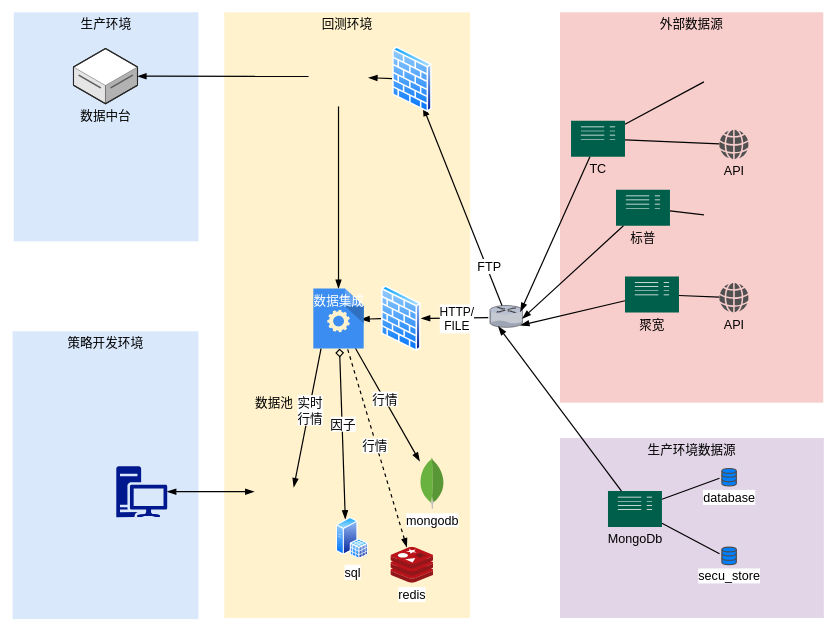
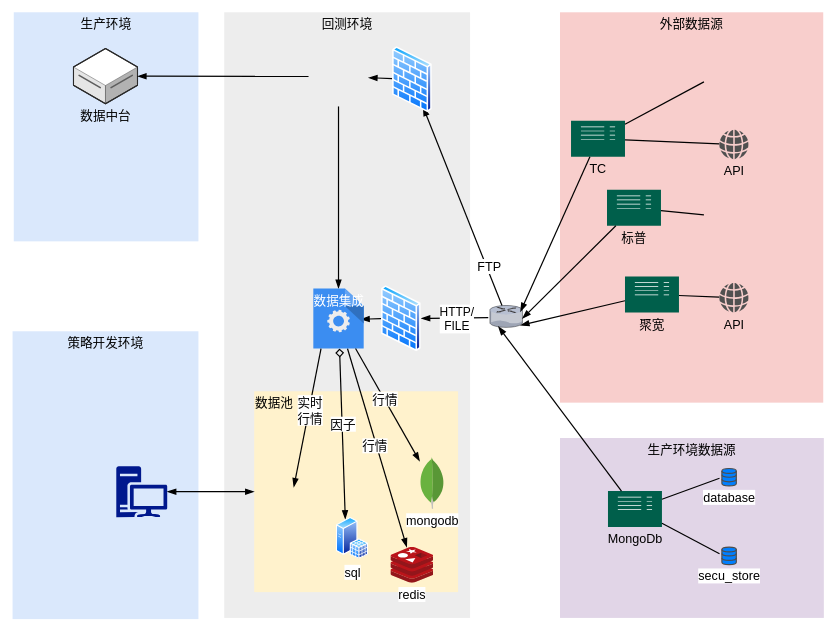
  <mxCell id="0" style=";html=1;" />
  <mxCell id="1" style=";html=1;" parent="0" />
- <mxCell id="2" value="&lt;font style=&quot;font-size: 21px;&quot;&gt;回测环境&lt;/font&gt;" style="whiteSpace=wrap;html=1;fillColor=#fff2cc;fontSize=21;strokeColor=none;verticalAlign=top;" parent="1" vertex="1"><mxGeometry x="373" y="20" width="410" height="1010" as="geometry" /></mxCell>
+ <mxCell id="2" value="&lt;font style=&quot;font-size: 21px;&quot;&gt;回测环境&lt;/font&gt;" style="whiteSpace=wrap;html=1;fillColor=#EDEDED;fontSize=21;strokeColor=none;verticalAlign=top;" parent="1" vertex="1"><mxGeometry x="373" y="20" width="410" height="1010" as="geometry" /></mxCell>
  <mxCell id="3" value="&lt;font style=&quot;font-size: 21px;&quot;&gt;策略开发环境&lt;/font&gt;" style="whiteSpace=wrap;html=1;fillColor=#dae8fc;fontSize=21;strokeColor=none;verticalAlign=top;" parent="1" vertex="1"><mxGeometry x="20" y="552" width="310" height="480" as="geometry" /></mxCell>
  <mxCell id="4" value="&lt;font style=&quot;font-size: 21px;&quot;&gt;生产环境&lt;/font&gt;" style="whiteSpace=wrap;html=1;fillColor=#dae8fc;fontSize=21;verticalAlign=top;strokeColor=none;" parent="1" vertex="1"><mxGeometry x="22" y="20" width="308" height="382" as="geometry" /></mxCell>
  <mxCell id="5" style="edgeStyle=none;rounded=0;html=1;startSize=10;endSize=10;jettySize=auto;orthogonalLoop=1;fontSize=21;endArrow=none;endFill=0;strokeWidth=2;startArrow=blockThin;startFill=1;entryX=0.5;entryY=1;entryDx=0;entryDy=0;" parent="1" source="24" target="23" edge="1"><mxGeometry relative="1" as="geometry"><mxPoint x="563.6" y="503.25" as="sourcePoint" /><mxPoint x="563" y="202" as="targetPoint" /></mxGeometry></mxCell>
  <mxCell id="6" value="" style="verticalLabelPosition=bottom;aspect=fixed;html=1;verticalAlign=top;strokeColor=none;shape=mxgraph.citrix.router;fillColor=#66B2FF;gradientColor=#0066CC;fontSize=21;" parent="1" vertex="1"><mxGeometry x="816" y="509" width="55" height="36.5" as="geometry" /></mxCell>
  <mxCell id="7" style="edgeStyle=none;rounded=0;html=1;startSize=10;endSize=10;jettySize=auto;orthogonalLoop=1;fontSize=21;endArrow=none;endFill=0;strokeWidth=2;startArrow=blockThin;startFill=1;" parent="1" source="25" target="6" edge="1"><mxGeometry relative="1" as="geometry"><mxPoint x="708.275" y="173.5" as="sourcePoint" /></mxGeometry></mxCell>
  <mxCell id="8" value="FTP" style="edgeLabel;html=1;align=center;verticalAlign=middle;resizable=0;points=[];fontSize=21;" parent="7" vertex="1" connectable="0"><mxGeometry x="0.085" y="-2" relative="1" as="geometry"><mxPoint x="40.22" y="85.31" as="offset" /></mxGeometry></mxCell>
  <mxCell id="9" style="edgeStyle=none;rounded=0;html=1;startSize=10;endSize=10;jettySize=auto;orthogonalLoop=1;fontSize=21;endArrow=none;endFill=0;strokeWidth=2;startArrow=blockThin;startFill=1;" parent="1" source="23" target="25" edge="1"><mxGeometry relative="1" as="geometry"><mxPoint x="579" y="127" as="sourcePoint" /><mxPoint x="653" y="127" as="targetPoint" /></mxGeometry></mxCell>
  <mxCell id="10" style="edgeStyle=none;rounded=0;html=1;startSize=10;endSize=10;jettySize=auto;orthogonalLoop=1;fontSize=21;endArrow=none;endFill=0;strokeWidth=2;startArrow=blockThin;startFill=1;entryX=-0.049;entryY=0.552;entryDx=0;entryDy=0;entryPerimeter=0;" parent="1" source="26" target="6" edge="1"><mxGeometry relative="1" as="geometry"><mxPoint x="720" y="530.291" as="sourcePoint" /><mxPoint x="783" y="525" as="targetPoint" /></mxGeometry></mxCell>
  <mxCell id="11" value="HTTP/&lt;br style=&quot;font-size: 20px;&quot;&gt;FILE" style="edgeLabel;html=1;align=center;verticalAlign=middle;resizable=0;points=[];fontSize=20;" parent="10" vertex="1" connectable="0"><mxGeometry x="0.051" y="-1" relative="1" as="geometry"><mxPoint as="offset" /></mxGeometry></mxCell>
  <mxCell id="12" style="edgeStyle=none;rounded=0;html=1;startSize=10;endSize=10;jettySize=auto;orthogonalLoop=1;fontSize=21;endArrow=none;endFill=0;strokeWidth=2;startArrow=blockThin;startFill=1;entryX=0;entryY=0.5;entryDx=0;entryDy=0;exitX=0.94;exitY=0.513;exitDx=0;exitDy=0;exitPerimeter=0;" parent="1" source="24" target="26" edge="1"><mxGeometry relative="1" as="geometry"><mxPoint x="593.1" y="528.259" as="sourcePoint" /><mxPoint x="642.45" y="533.447" as="targetPoint" /></mxGeometry></mxCell>
  <mxCell id="13" value="数据中台" style="verticalLabelPosition=bottom;html=1;verticalAlign=top;strokeWidth=1;align=center;outlineConnect=0;dashed=0;outlineConnect=0;shape=mxgraph.aws3d.dataServer;strokeColor=#5E5E5E;aspect=fixed;fontSize=21;" parent="1" vertex="1"><mxGeometry x="121.62" y="80.5" width="106.75" height="92" as="geometry" /></mxCell>
  <mxCell id="14" style="edgeStyle=none;rounded=0;html=1;startSize=10;endSize=10;jettySize=auto;orthogonalLoop=1;fontSize=21;endArrow=none;endFill=0;strokeWidth=2;startArrow=blockThin;startFill=1;entryX=0;entryY=0.5;entryDx=0;entryDy=0;" parent="1" source="13" target="23" edge="1"><mxGeometry relative="1" as="geometry"><mxPoint x="573.556" y="513.25" as="sourcePoint" /><mxPoint x="533" y="127" as="targetPoint" /></mxGeometry></mxCell>
  <mxCell id="15" value="&lt;span style=&quot;font-size: 21px;&quot;&gt;数据池&lt;/span&gt;" style="whiteSpace=wrap;html=1;fontSize=21;verticalAlign=top;fillColor=#fff2cc;strokeColor=none;align=left;" parent="1" vertex="1"><mxGeometry x="423" y="652" width="340" height="335" as="geometry" /></mxCell>
- <mxCell id="16" style="edgeStyle=none;rounded=0;html=1;startSize=10;endSize=10;jettySize=auto;orthogonalLoop=1;fontSize=21;endArrow=none;endFill=0;strokeWidth=2;startArrow=blockThin;startFill=1;dashed=1;" parent="1" source="20" target="24" edge="1"><mxGeometry relative="1" as="geometry"><mxPoint x="637.734" y="792" as="sourcePoint" /><mxPoint x="583" y="582" as="targetPoint" /></mxGeometry></mxCell>
+ <mxCell id="16" style="edgeStyle=none;rounded=0;html=1;startSize=10;endSize=10;jettySize=auto;orthogonalLoop=1;fontSize=21;endArrow=none;endFill=0;strokeWidth=2;startArrow=blockThin;startFill=1;" parent="1" source="20" target="24" edge="1"><mxGeometry relative="1" as="geometry"><mxPoint x="637.734" y="792" as="sourcePoint" /><mxPoint x="583" y="582" as="targetPoint" /></mxGeometry></mxCell>
  <mxCell id="17" value="行情" style="edgeLabel;html=1;align=center;verticalAlign=middle;resizable=0;points=[];fontSize=21;" parent="16" vertex="1" connectable="0"><mxGeometry x="0.113" y="-1" relative="1" as="geometry"><mxPoint x="-0.22" y="15.16" as="offset" /></mxGeometry></mxCell>
  <mxCell id="18" style="edgeStyle=none;rounded=0;html=1;startSize=10;endSize=10;jettySize=auto;orthogonalLoop=1;fontSize=21;endArrow=diamond;endFill=0;strokeWidth=2;startArrow=blockThin;startFill=1;exitX=0.25;exitY=0;exitDx=0;exitDy=0;" parent="1" source="21" target="24" edge="1"><mxGeometry relative="1" as="geometry"><mxPoint x="503" y="802" as="sourcePoint" /><mxPoint x="533" y="582" as="targetPoint" /></mxGeometry></mxCell>
  <mxCell id="19" value="因子" style="edgeLabel;html=1;align=center;verticalAlign=middle;resizable=0;points=[];fontSize=21;" parent="18" vertex="1" connectable="0"><mxGeometry x="0.113" y="-1" relative="1" as="geometry"><mxPoint as="offset" /></mxGeometry></mxCell>
  <mxCell id="20" value="&lt;font style=&quot;font-size: 21px;&quot;&gt;redis&lt;/font&gt;" style="aspect=fixed;html=1;points=[];align=center;image;fontSize=21;image=img/lib/mscae/Cache_Redis_Product.svg;fillColor=#66FF66;" parent="1" vertex="1"><mxGeometry x="650.73" y="912" width="71.43" height="60" as="geometry" /></mxCell>
  <mxCell id="21" value="&lt;font style=&quot;font-size: 21px;&quot;&gt;sql&lt;/font&gt;" style="aspect=fixed;perimeter=ellipsePerimeter;html=1;align=center;shadow=0;dashed=0;spacingTop=3;image;image=img/lib/active_directory/sql_server.svg;fillColor=#00994D;fontSize=21;sketch=0;" parent="1" vertex="1"><mxGeometry x="559.7" y="862" width="53.9" height="70" as="geometry" /></mxCell>
  <mxCell id="22" value="&lt;span style=&quot;background-color: rgb(255, 255, 255); font-size: 21px;&quot;&gt;mongodb&lt;/span&gt;" style="dashed=0;outlineConnect=0;html=1;align=center;labelPosition=center;verticalLabelPosition=bottom;verticalAlign=top;shape=mxgraph.weblogos.mongodb;sketch=0;fillColor=#00994D;fontSize=21;" parent="1" vertex="1"><mxGeometry x="699" y="762" width="41.2" height="86.2" as="geometry" /></mxCell>
  <mxCell id="23" value="" style="shape=image;html=1;verticalAlign=top;verticalLabelPosition=bottom;labelBackgroundColor=#ffffff;imageAspect=0;aspect=fixed;image=https://cdn0.iconfinder.com/data/icons/common-file-extensions-audio-documents/24/ext_csv-128.png;sketch=0;fillColor=#00994D;fontSize=21;" parent="1" vertex="1"><mxGeometry x="513.6" y="77" width="100" height="100" as="geometry" /></mxCell>
  <mxCell id="24" value="&lt;font color=&quot;#ffffff&quot; style=&quot;font-size: 21px;&quot;&gt;数据集成&lt;/font&gt;" style="html=1;aspect=fixed;strokeColor=none;shadow=0;align=center;verticalAlign=top;fillColor=#3B8DF1;shape=mxgraph.gcp2.process;sketch=0;fontSize=21;" parent="1" vertex="1"><mxGeometry x="521.6" y="480.75" width="84" height="100" as="geometry" /></mxCell>
  <mxCell id="25" value="" style="aspect=fixed;perimeter=ellipsePerimeter;html=1;align=center;shadow=0;dashed=0;spacingTop=3;image;image=img/lib/active_directory/firewall.svg;sketch=0;fillColor=#00994D;fontSize=21;" parent="1" vertex="1"><mxGeometry x="652.9" y="77" width="67.1" height="110" as="geometry" /></mxCell>
  <mxCell id="26" value="" style="aspect=fixed;perimeter=ellipsePerimeter;html=1;align=center;shadow=0;dashed=0;spacingTop=3;image;image=img/lib/active_directory/firewall.svg;sketch=0;fillColor=#00994D;fontSize=21;" parent="1" vertex="1"><mxGeometry x="634.43" y="475.75" width="67.1" height="110" as="geometry" /></mxCell>
  <mxCell id="27" value="" style="aspect=fixed;pointerEvents=1;shadow=0;dashed=0;html=1;strokeColor=none;labelPosition=center;verticalLabelPosition=bottom;verticalAlign=top;align=center;fillColor=#00188D;shape=mxgraph.mscae.enterprise.workstation_client;sketch=0;fontSize=21;" parent="1" vertex="1"><mxGeometry x="193" y="777" width="85" height="85" as="geometry" /></mxCell>
  <mxCell id="28" style="edgeStyle=none;rounded=0;html=1;startSize=10;endSize=10;jettySize=auto;orthogonalLoop=1;fontSize=21;endArrow=blockThin;endFill=1;strokeWidth=2;startArrow=blockThin;startFill=1;entryX=0;entryY=0.5;entryDx=0;entryDy=0;exitX=1;exitY=0.5;exitDx=0;exitDy=0;exitPerimeter=0;" parent="1" source="27" target="15" edge="1"><mxGeometry relative="1" as="geometry"><mxPoint x="238.37" y="136.579" as="sourcePoint" /><mxPoint x="523.6" y="137" as="targetPoint" /></mxGeometry></mxCell>
  <mxCell id="29" style="edgeStyle=none;rounded=0;html=1;startSize=10;endSize=10;jettySize=auto;orthogonalLoop=1;fontSize=21;endArrow=none;endFill=0;strokeWidth=2;startArrow=blockThin;startFill=1;" parent="1" target="24" edge="1" source="22"><mxGeometry relative="1" as="geometry"><mxPoint x="673" y="782" as="sourcePoint" /><mxPoint x="590.997" y="590.75" as="targetPoint" /></mxGeometry></mxCell>
  <mxCell id="30" value="行情" style="edgeLabel;html=1;align=center;verticalAlign=middle;resizable=0;points=[];fontSize=21;" parent="29" vertex="1" connectable="0"><mxGeometry x="0.113" y="-1" relative="1" as="geometry"><mxPoint as="offset" /></mxGeometry></mxCell>
  <mxCell id="31" value="" style="group;fontSize=21;" vertex="1" connectable="0" parent="1"><mxGeometry x="933" y="20" width="439" height="651" as="geometry" /></mxCell>
  <mxCell id="32" value="&lt;span style=&quot;font-size: 21px;&quot;&gt;外部数据源&lt;/span&gt;" style="whiteSpace=wrap;html=1;fillColor=#f8cecc;fontSize=21;strokeColor=none;verticalAlign=top;" parent="31" vertex="1"><mxGeometry width="439" height="651" as="geometry" /></mxCell>
  <mxCell id="33" value="API" style="pointerEvents=1;shadow=0;dashed=0;html=1;strokeColor=none;fillColor=#505050;labelPosition=center;verticalLabelPosition=bottom;verticalAlign=top;outlineConnect=0;align=center;shape=mxgraph.office.concepts.globe_internet;fontSize=21;" parent="31" vertex="1"><mxGeometry x="265.5" y="196" width="49" height="49" as="geometry" /></mxCell>
  <mxCell id="34" value="API" style="pointerEvents=1;shadow=0;dashed=0;html=1;strokeColor=none;fillColor=#505050;labelPosition=center;verticalLabelPosition=bottom;verticalAlign=top;outlineConnect=0;align=center;shape=mxgraph.office.concepts.globe_internet;fontSize=21;" parent="31" vertex="1"><mxGeometry x="265.5" y="451.5" width="49" height="49" as="geometry" /></mxCell>
  <mxCell id="35" value="" style="shape=image;html=1;verticalAlign=top;verticalLabelPosition=bottom;labelBackgroundColor=#ffffff;imageAspect=0;aspect=fixed;image=https://cdn0.iconfinder.com/data/icons/common-file-extensions-audio-documents/24/ext_csv-128.png;sketch=0;fillColor=#00994D;fontSize=21;" parent="31" vertex="1"><mxGeometry x="240" y="66" width="100" height="100" as="geometry" /></mxCell>
  <mxCell id="36" value="" style="shape=image;html=1;verticalAlign=top;verticalLabelPosition=bottom;labelBackgroundColor=#ffffff;imageAspect=0;aspect=fixed;image=https://cdn0.iconfinder.com/data/icons/common-file-extensions-audio-documents/24/ext_csv-128.png;sketch=0;fillColor=#00994D;fontSize=21;" parent="31" vertex="1"><mxGeometry x="240" y="288" width="100" height="100" as="geometry" /></mxCell>
  <mxCell id="37" value="&lt;font style=&quot;font-size: 21px;&quot;&gt;TC&lt;/font&gt;" style="pointerEvents=1;shadow=0;dashed=0;html=1;strokeColor=none;fillColor=#005F4B;labelPosition=center;verticalLabelPosition=bottom;verticalAlign=top;align=center;outlineConnect=0;shape=mxgraph.veeam2.server;sketch=0;fontSize=21;" parent="31" vertex="1"><mxGeometry x="18.37" y="181" width="90" height="60" as="geometry" /></mxCell>
- <mxCell id="38" value="&lt;font style=&quot;font-size: 21px;&quot;&gt;标普&lt;/font&gt;" style="pointerEvents=1;shadow=0;dashed=0;html=1;strokeColor=none;fillColor=#005F4B;labelPosition=center;verticalLabelPosition=bottom;verticalAlign=top;align=center;outlineConnect=0;shape=mxgraph.veeam2.server;sketch=0;fontSize=21;" parent="31" vertex="1"><mxGeometry x="93.37" y="296" width="90" height="60" as="geometry" /></mxCell>
+ <mxCell id="38" value="&lt;font style=&quot;font-size: 21px;&quot;&gt;标普&lt;/font&gt;" style="pointerEvents=1;shadow=0;dashed=0;html=1;strokeColor=none;fillColor=#005F4B;labelPosition=center;verticalLabelPosition=bottom;verticalAlign=top;align=center;outlineConnect=0;shape=mxgraph.veeam2.server;sketch=0;fontSize=21;" parent="31" vertex="1"><mxGeometry x="78.37" y="296" width="90" height="60" as="geometry" /></mxCell>
  <mxCell id="39" value="&lt;font style=&quot;font-size: 21px;&quot;&gt;聚宽&lt;/font&gt;" style="pointerEvents=1;shadow=0;dashed=0;html=1;strokeColor=none;fillColor=#005F4B;labelPosition=center;verticalLabelPosition=bottom;verticalAlign=top;align=center;outlineConnect=0;shape=mxgraph.veeam2.server;sketch=0;fontSize=21;" parent="31" vertex="1"><mxGeometry x="108.37" y="440.5" width="90" height="60" as="geometry" /></mxCell>
  <mxCell id="40" style="edgeStyle=none;rounded=0;html=1;startSize=10;endSize=10;jettySize=auto;orthogonalLoop=1;fontSize=21;endArrow=none;endFill=0;strokeWidth=2;entryX=0;entryY=0.5;entryDx=0;entryDy=0;" parent="31" source="37" target="35" edge="1"><mxGeometry relative="1" as="geometry"><mxPoint x="1266.75" y="451.218" as="sourcePoint" /><mxPoint x="1350" y="422.462" as="targetPoint" /></mxGeometry></mxCell>
  <mxCell id="41" style="edgeStyle=none;rounded=0;html=1;startSize=10;endSize=10;jettySize=auto;orthogonalLoop=1;fontSize=21;endArrow=none;endFill=0;strokeWidth=2;" parent="31" source="37" target="33" edge="1"><mxGeometry relative="1" as="geometry"><mxPoint x="1266.75" y="495.129" as="sourcePoint" /><mxPoint x="1360" y="413.877" as="targetPoint" /></mxGeometry></mxCell>
  <mxCell id="42" style="edgeStyle=none;rounded=0;html=1;startSize=10;endSize=10;jettySize=auto;orthogonalLoop=1;fontSize=21;endArrow=none;endFill=0;strokeWidth=2;entryX=0;entryY=0.5;entryDx=0;entryDy=0;" parent="31" source="38" target="36" edge="1"><mxGeometry relative="1" as="geometry"><mxPoint x="1266.75" y="629.831" as="sourcePoint" /><mxPoint x="1350" y="632.494" as="targetPoint" /></mxGeometry></mxCell>
  <mxCell id="43" style="edgeStyle=none;rounded=0;html=1;startSize=10;endSize=10;jettySize=auto;orthogonalLoop=1;fontSize=21;endArrow=none;endFill=0;strokeWidth=2;" parent="31" source="39" target="34" edge="1"><mxGeometry relative="1" as="geometry"><mxPoint x="1266.75" y="767.961" as="sourcePoint" /><mxPoint x="1330" y="768" as="targetPoint" /></mxGeometry></mxCell>
  <mxCell id="44" style="edgeStyle=none;rounded=0;html=1;jettySize=auto;orthogonalLoop=1;fontSize=21;endArrow=none;endFill=0;strokeWidth=2;exitX=0.927;exitY=0.285;exitDx=0;exitDy=0;exitPerimeter=0;startArrow=blockThin;startFill=1;endSize=10;startSize=10;" parent="1" source="6" target="37" edge="1"><mxGeometry relative="1" as="geometry"><mxPoint x="1003" y="439.396" as="targetPoint" /></mxGeometry></mxCell>
  <mxCell id="45" style="edgeStyle=none;rounded=0;html=1;startSize=10;endSize=10;jettySize=auto;orthogonalLoop=1;fontSize=21;endArrow=none;endFill=0;strokeWidth=2;startArrow=blockThin;startFill=1;exitX=0.982;exitY=0.603;exitDx=0;exitDy=0;exitPerimeter=0;" parent="1" source="6" target="38" edge="1"><mxGeometry relative="1" as="geometry"><mxPoint x="881" y="519.003" as="sourcePoint" /><mxPoint x="1003" y="544.296" as="targetPoint" /></mxGeometry></mxCell>
  <mxCell id="46" style="edgeStyle=none;rounded=0;html=1;startSize=10;endSize=10;jettySize=auto;orthogonalLoop=1;fontSize=21;endArrow=blockThin;endFill=1;strokeWidth=2;" parent="1" source="39" edge="1"><mxGeometry relative="1" as="geometry"><mxPoint x="1003" y="647.568" as="sourcePoint" /><mxPoint x="867" y="542" as="targetPoint" /></mxGeometry></mxCell>
  <mxCell id="47" value="&lt;span style=&quot;font-size: 21px;&quot;&gt;生产环境数据源&lt;br style=&quot;font-size: 21px;&quot;&gt;&lt;/span&gt;" style="whiteSpace=wrap;html=1;fontSize=21;verticalAlign=top;align=center;fillColor=#e1d5e7;strokeColor=none;" vertex="1" parent="1"><mxGeometry x="933" y="730" width="440" height="300" as="geometry" /></mxCell>
  <mxCell id="48" value="&lt;span style=&quot;font-size: 21px;&quot;&gt;MongoDb&lt;/span&gt;" style="pointerEvents=1;shadow=0;dashed=0;html=1;strokeColor=none;fillColor=#005F4B;labelPosition=center;verticalLabelPosition=bottom;verticalAlign=top;align=center;outlineConnect=0;shape=mxgraph.veeam2.server;sketch=0;fontSize=21;" vertex="1" parent="1"><mxGeometry x="1013" y="818.5" width="90" height="60" as="geometry" /></mxCell>
  <mxCell id="49" value="database" style="html=1;verticalLabelPosition=bottom;align=center;labelBackgroundColor=#ffffff;verticalAlign=top;strokeWidth=2;shadow=0;dashed=0;shape=mxgraph.ios7.icons.data;gradientColor=none;fillColor=#007FFF;strokeColor=#4D4D4D;fontSize=21;" vertex="1" parent="1"><mxGeometry x="1203" y="780.8" width="24" height="29.1" as="geometry" /></mxCell>
  <mxCell id="50" value="secu_store" style="html=1;verticalLabelPosition=bottom;align=center;labelBackgroundColor=#ffffff;verticalAlign=top;strokeWidth=2;shadow=0;dashed=0;shape=mxgraph.ios7.icons.data;gradientColor=none;fillColor=#007FFF;strokeColor=#4D4D4D;fontSize=21;" vertex="1" parent="1"><mxGeometry x="1203" y="912" width="24" height="29.1" as="geometry" /></mxCell>
  <mxCell id="51" style="edgeStyle=none;rounded=0;html=1;startSize=10;endSize=10;jettySize=auto;orthogonalLoop=1;fontSize=21;endArrow=none;endFill=0;strokeWidth=2;entryX=-0.167;entryY=0.557;entryDx=0;entryDy=0;entryPerimeter=0;" edge="1" parent="1" source="48" target="49"><mxGeometry relative="1" as="geometry"><mxPoint x="1103" y="793.745" as="sourcePoint" /><mxPoint x="1193" y="797" as="targetPoint" /></mxGeometry></mxCell>
  <mxCell id="52" style="edgeStyle=none;rounded=0;html=1;startSize=10;endSize=10;jettySize=auto;orthogonalLoop=1;fontSize=21;endArrow=none;endFill=0;strokeWidth=2;entryX=-0.167;entryY=0.378;entryDx=0;entryDy=0;entryPerimeter=0;" edge="1" parent="1" source="48" target="50"><mxGeometry relative="1" as="geometry"><mxPoint x="1083" y="941.096" as="sourcePoint" /><mxPoint x="1178.992" y="906.039" as="targetPoint" /></mxGeometry></mxCell>
  <mxCell id="53" style="edgeStyle=none;rounded=0;html=1;startSize=10;endSize=10;jettySize=auto;orthogonalLoop=1;fontSize=21;endArrow=none;endFill=0;strokeWidth=2;startArrow=blockThin;startFill=1;exitX=0.255;exitY=0.959;exitDx=0;exitDy=0;exitPerimeter=0;" edge="1" parent="1" source="6" target="48"><mxGeometry relative="1" as="geometry"><mxPoint x="796.9" y="796.014" as="sourcePoint" /><mxPoint x="890.105" y="794.678" as="targetPoint" /></mxGeometry></mxCell>
  <mxCell id="54" value="" style="shape=image;imageAspect=0;aspect=fixed;verticalLabelPosition=bottom;verticalAlign=top;strokeColor=#4D4D4D;fillColor=#007FFF;gradientColor=none;fontSize=20;image=https://ss0.bdstatic.com/70cFvHSh_Q1YnxGkpoWK1HF6hhy/it/u=1273897944,3345150664&amp;fm=26&amp;gp=0.jpg;" vertex="1" parent="1"><mxGeometry x="457.3" y="808.5" width="64.3" height="70" as="geometry" /></mxCell>
  <mxCell id="55" style="edgeStyle=none;rounded=0;html=1;startSize=10;endSize=10;jettySize=auto;orthogonalLoop=1;fontSize=21;endArrow=none;endFill=0;strokeWidth=2;startArrow=blockThin;startFill=1;entryX=0.153;entryY=1.001;entryDx=0;entryDy=0;entryPerimeter=0;" edge="1" parent="1" target="24"><mxGeometry relative="1" as="geometry"><mxPoint x="489" y="812" as="sourcePoint" /><mxPoint x="575.264" y="590.75" as="targetPoint" /></mxGeometry></mxCell>
  <mxCell id="56" value="实时&lt;br&gt;行情" style="edgeLabel;html=1;align=center;verticalAlign=middle;resizable=0;points=[];fontSize=21;" vertex="1" connectable="0" parent="55"><mxGeometry x="0.113" y="-1" relative="1" as="geometry"><mxPoint as="offset" /></mxGeometry></mxCell>
